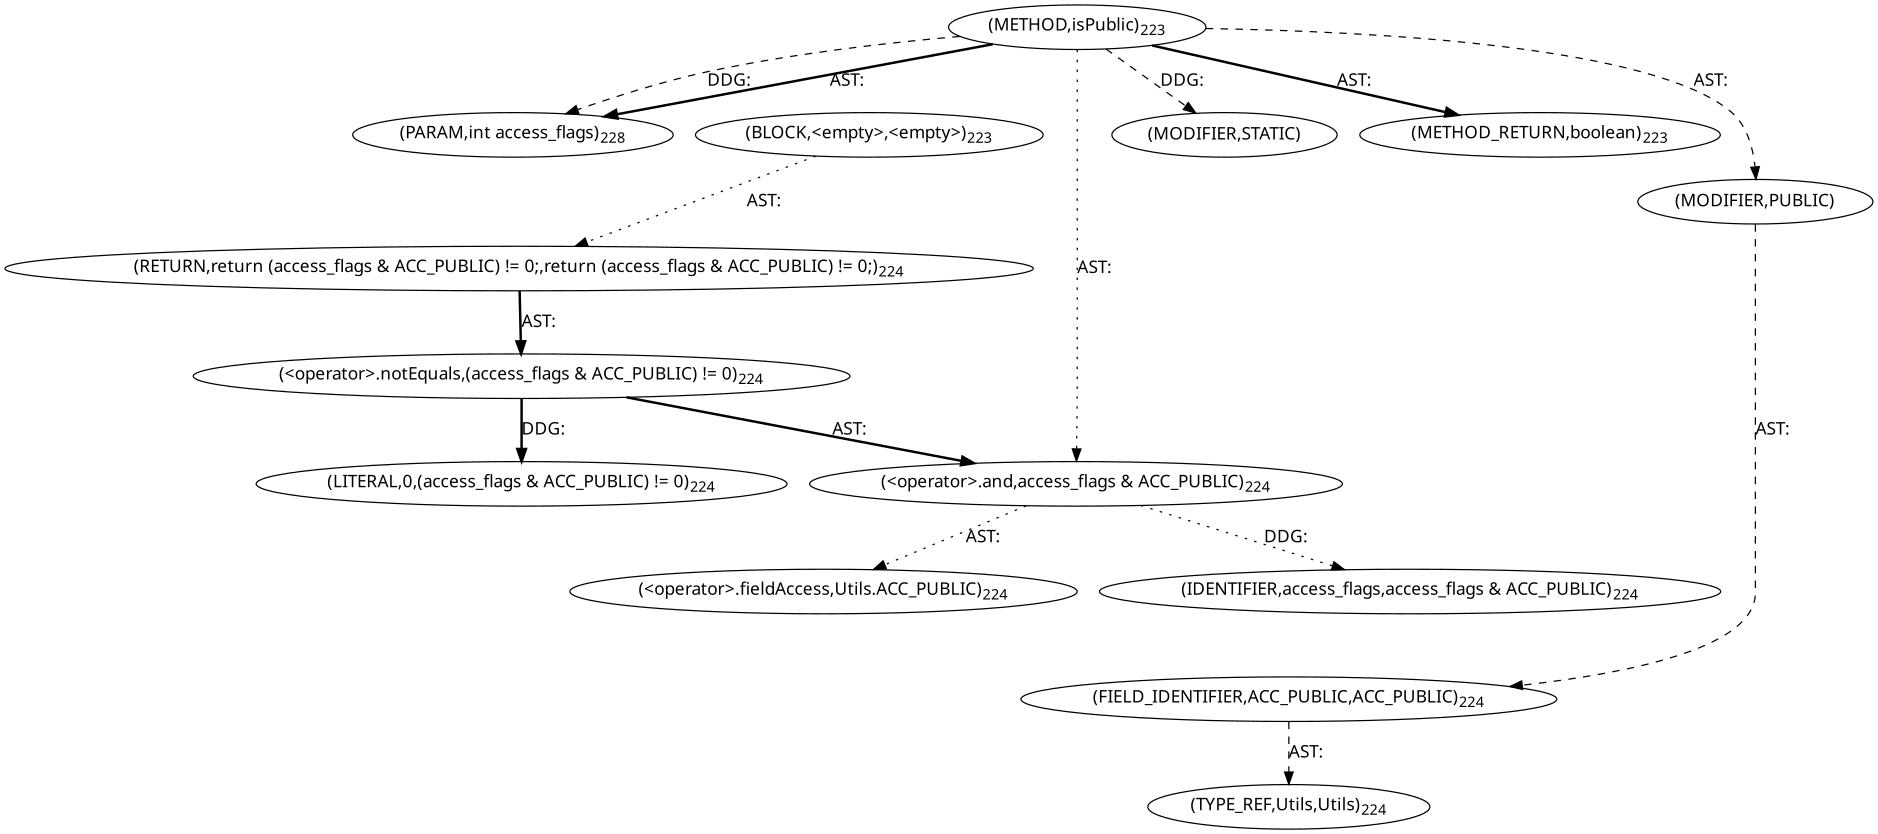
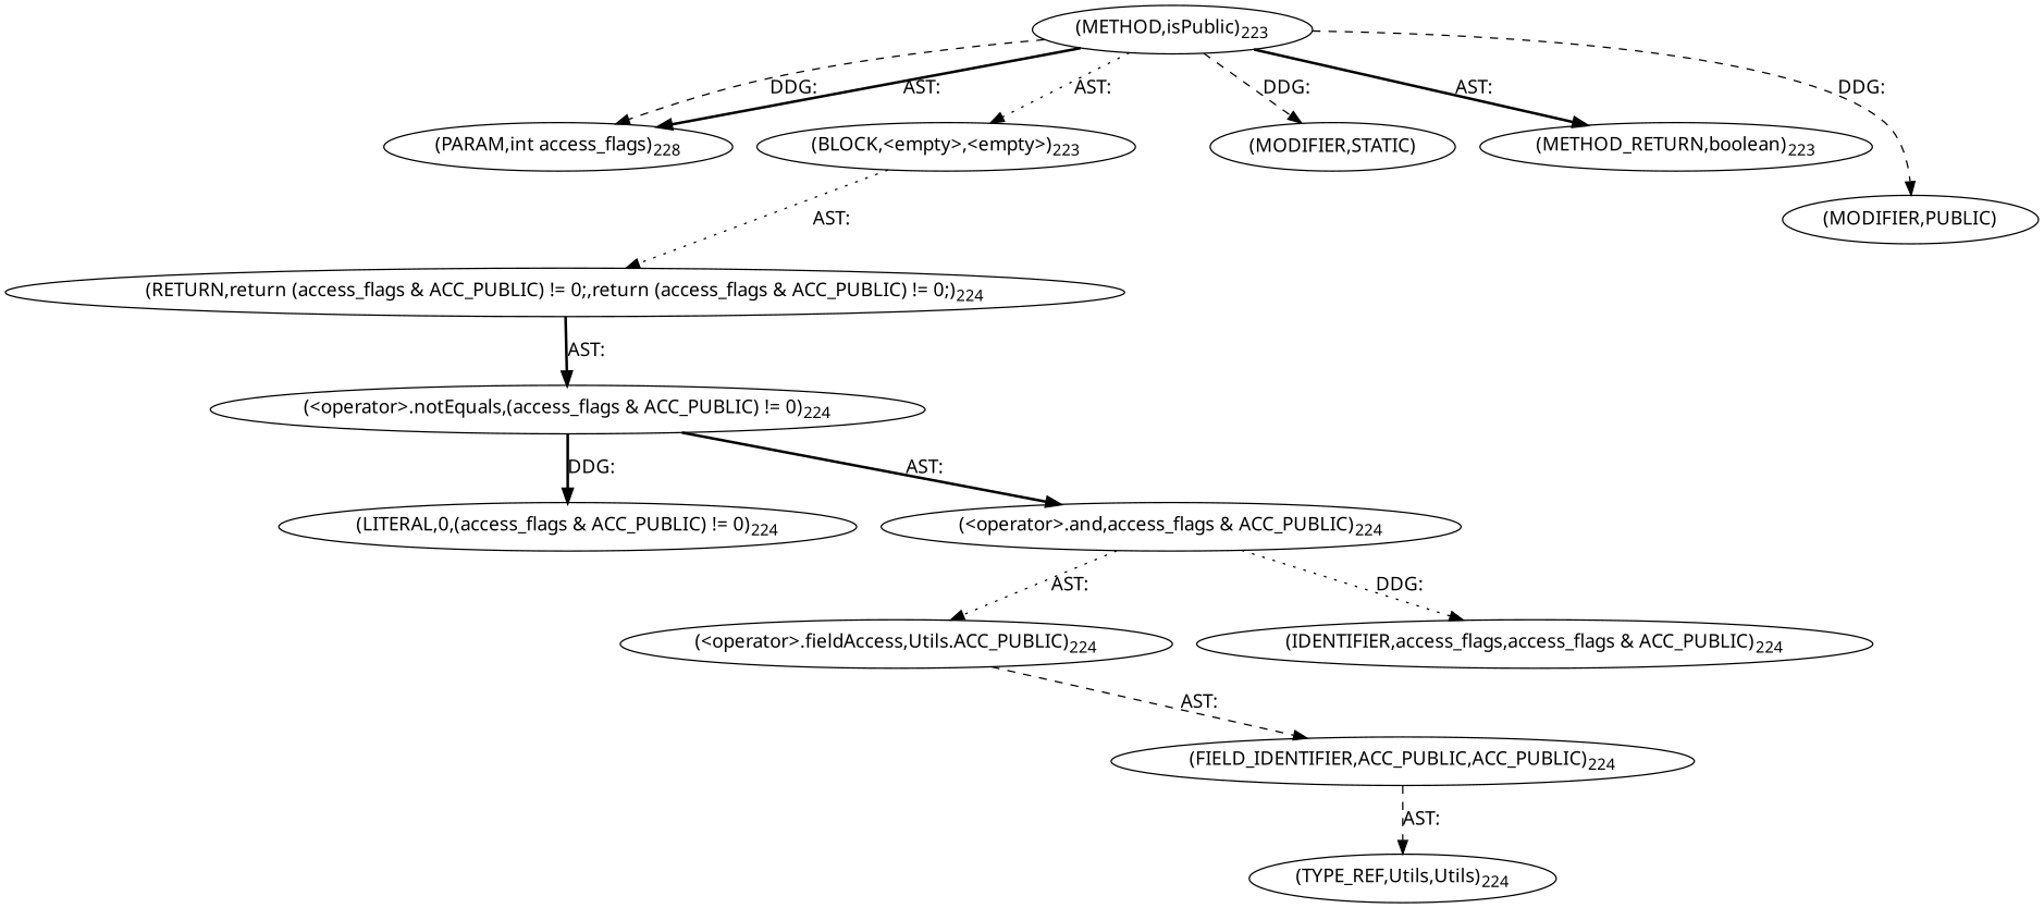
  digraph {
    fontname="Noto Sans"
    node [fontname="Noto Sans"]
    edge [fontname="Noto Sans" style=bold]
    n1 [label=<(METHOD,isPublic)<SUB>223</SUB>>]
    n2 [label=<(PARAM,int access_flags)<SUB>228</SUB>>]
    n3 [label=<(BLOCK,&lt;empty&gt;,&lt;empty&gt;)<SUB>223</SUB>>]
    n4 [label=<(MODIFIER,PUBLIC)>]
    n5 [label=<(MODIFIER,STATIC)>]
    n6 [label=<(METHOD_RETURN,boolean)<SUB>223</SUB>>]
    n7 [label=<(RETURN,return (access_flags &amp; ACC_PUBLIC) != 0;,return (access_flags &amp; ACC_PUBLIC) != 0;)<SUB>224</SUB>>]
    n8 [label=<(&lt;operator&gt;.notEquals,(access_flags &amp; ACC_PUBLIC) != 0)<SUB>224</SUB>>]
    n9 [label=<(&lt;operator&gt;.and,access_flags &amp; ACC_PUBLIC)<SUB>224</SUB>>]
    n10 [label=<(LITERAL,0,(access_flags &amp; ACC_PUBLIC) != 0)<SUB>224</SUB>>]
    n11 [label=<(IDENTIFIER,access_flags,access_flags &amp; ACC_PUBLIC)<SUB>224</SUB>>]
    n12 [label=<(&lt;operator&gt;.fieldAccess,Utils.ACC_PUBLIC)<SUB>224</SUB>>]
    n13 [label=<(FIELD_IDENTIFIER,ACC_PUBLIC,ACC_PUBLIC)<SUB>224</SUB>>]
    n14 [label=<(TYPE_REF,Utils,Utils)<SUB>224</SUB>>]
    n1 -> n2 [label="AST: "]
    n1 -> n2 [label="DDG: " style=dashed]
-   n1 -> n9 [label="AST: " style=dotted]
-   n1 -> n4 [label="AST: " style=dashed]
+   n1 -> n3 [label="AST: " style=dotted]
+   n1 -> n4 [label="DDG: " style=dashed]
    n1 -> n5 [label="DDG: " style=dashed]
    n1 -> n6 [label="AST: "]
    n3 -> n7 [label="AST: " style=dotted]
    n7 -> n8 [label="AST: "]
    n8 -> n9 [label="AST: "]
    n8 -> n10 [label="DDG: "]
    n9 -> n11 [label="DDG: " style=dotted]
    n9 -> n12 [label="AST: " style=dotted]
-   n4 -> n13 [label="AST: " style=dashed]
+   n12 -> n13 [label="AST: " style=dashed]
    n13 -> n14 [label="AST: " style=dashed]
  }
